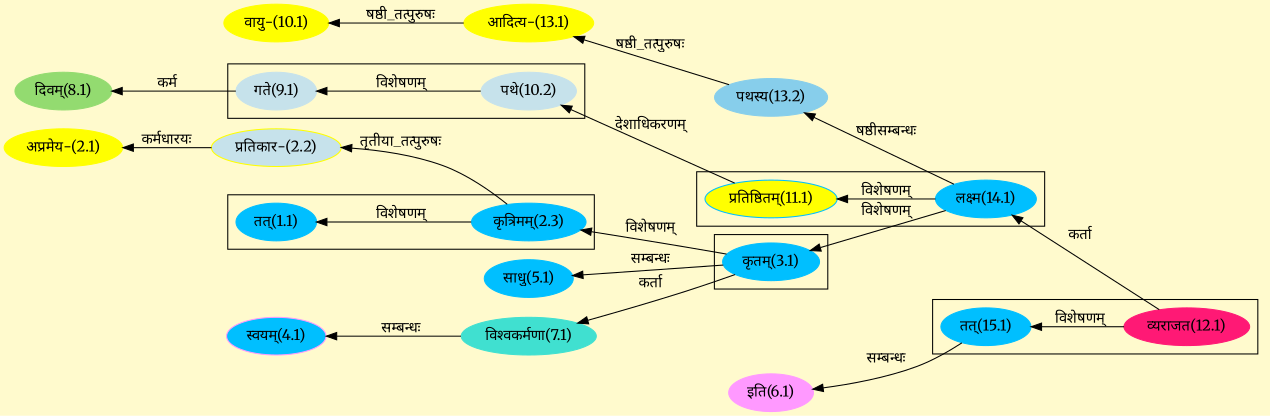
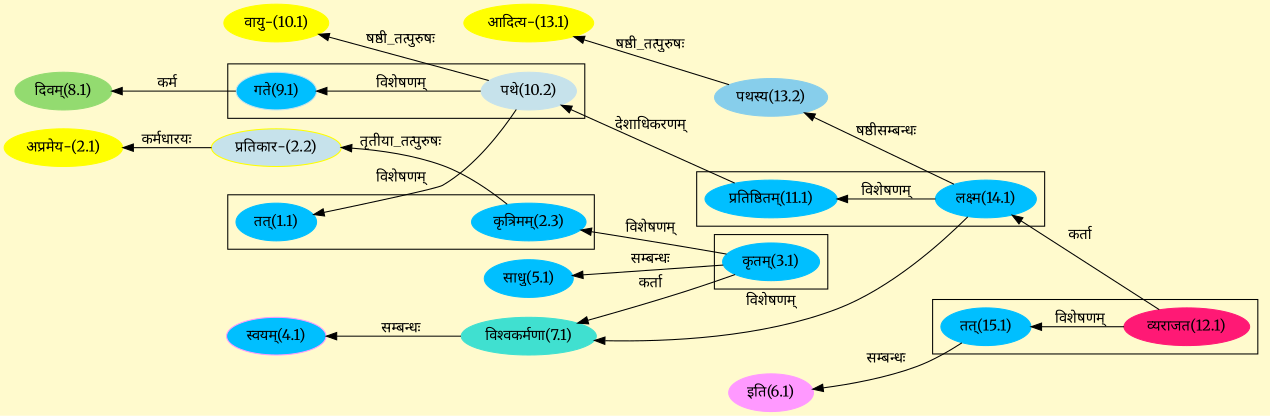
  digraph {
    bgcolor=lemonchiffon1
    compound=true
    fontname=Merriweather
    rankdir=LR
    node [color="#00BFFF" fontname=Merriweather style=filled]
    edge [dir=back fontname=Merriweather]
    n1 [label="तत्(1.1)"]
    n2 [label="कृत्रिमम्(2.3)"]
    n3 [label="कृतम्(3.1)"]
    n4 [label="लक्ष्म(14.1)"]
-   n5 [label="प्रतिष्ठितम्(11.1)" fillcolor="#FFFF00"]
-   n6 [color="#C6E2EB" label="गते(9.1)"]
+   n5 [label="प्रतिष्ठितम्(11.1)"]
+   n6 [color="#C6E2EB" label="गते(9.1)" fillcolor="#00BFFF"]
    n7 [color="#C6E2EB" label="पथे(10.2)"]
    n8 [label="तत्(15.1)"]
    n9 [color="#FF1975" label="व्यराजत(12.1)"]
    n10 [color="#FFFF00" label="अप्रमेय-(2.1)"]
    n11 [color="#FFFF00" fillcolor="#C6E2EB" label="प्रतिकार-(2.2)"]
    n12 [color="#FF99FF" fillcolor="#00BFFF" label="स्वयम्(4.1)"]
    n13 [color="#40E0D0" label="विश्वकर्मणा(7.1)"]
    n14 [label="साधु(5.1)"]
    n15 [color="#FF99FF" label="इति(6.1)"]
    n16 [color="#93DB70" label="दिवम्(8.1)"]
    n17 [color="#FFFF00" label="वायु-(10.1)"]
    n18 [color="#FFFF00" label="आदित्य-(13.1)"]
    n19 [color="#87CEEB" label="पथस्य(13.2)"]
    subgraph cluster_1 {
      n1
      n2
    }
    subgraph cluster_2 {
      n3
    }
    subgraph cluster_3 {
      n4
      n5
    }
    subgraph cluster_4 {
      n6
      n7
    }
    subgraph cluster_5 {
      n8
      n9
    }
-   n1 -> n2 [label="विशेषणम्"]
+   n1 -> n7 [label="विशेषणम्"]
    n2 -> n3 [label="विशेषणम्"]
-   n3 -> n4 [label="विशेषणम्"]
+   n13 -> n4 [label="विशेषणम्"]
    n4 -> n9 [label="कर्ता"]
    n5 -> n4 [label="विशेषणम्"]
    n6 -> n7 [label="विशेषणम्"]
    n7 -> n5 [label="देशाधिकरणम्"]
    n8 -> n9 [label="विशेषणम्"]
    n10 -> n11 [label="कर्मधारयः"]
    n11 -> n2 [label="तृतीया_तत्पुरुषः"]
    n12 -> n13 [label="सम्बन्धः"]
    n13 -> n3 [label="कर्ता"]
    n14 -> n3 [label="सम्बन्धः"]
    n15 -> n8 [label="सम्बन्धः"]
    n16 -> n6 [label="कर्म"]
-   n17 -> n18 [label="षष्ठी_तत्पुरुषः"]
+   n17 -> n7 [label="षष्ठी_तत्पुरुषः"]
    n18 -> n19 [label="षष्ठी_तत्पुरुषः"]
    n19 -> n4 [label="षष्ठीसम्बन्धः"]
  }
